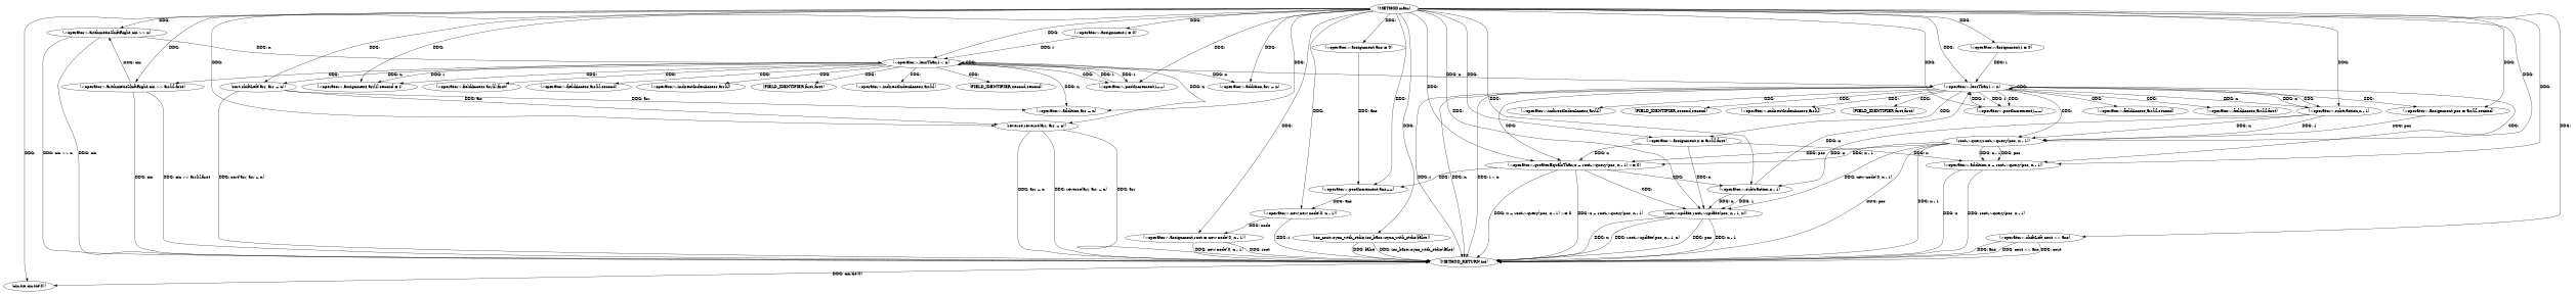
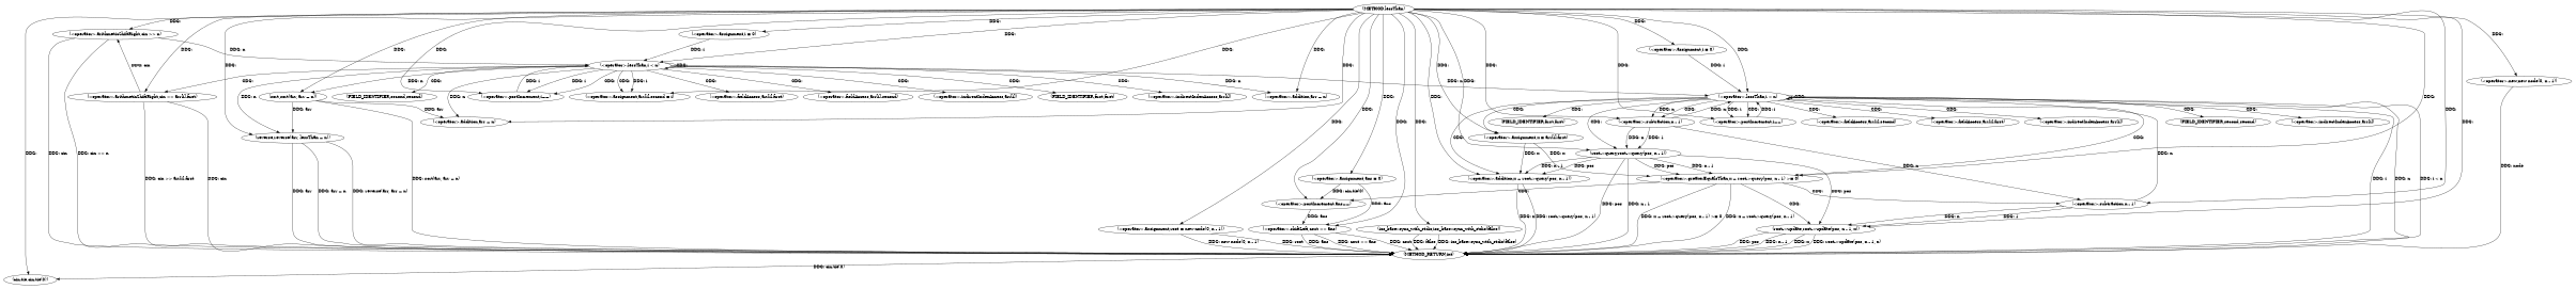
  digraph {
    fontname="DejaVu Serif"
    node [fontname="DejaVu Serif"]
    edge [fontname="DejaVu Serif"]
-   n1 [label="(METHOD,main)"]
-   n2 [label="(ios_cout::sync_with_stdio,ios_base::sync_with_stdio(false))"]
+   n1 [label="(METHOD,lessThan)"]
+   n2 [label="(ios_base::sync_with_stdio,ios_base::sync_with_stdio(false))"]
    n3 [label="(cin.tie,cin.tie(0))"]
    n4 [label="(<operator>.arithmeticShiftRight,cin >> n)"]
-   n5 [label="(sort,shiftLeft(arr, arr + n))"]
-   n6 [label="(reverse,reverse(arr, arr + n))"]
+   n5 [label="(sort,sort(arr, arr + n))"]
+   n6 [label="(reverse,reverse(arr, lessThan + n))"]
    n7 [label="(<operator>.assignment,ans = 0)"]
    n8 [label="(<operator>.assignment,root = new node(0, n - 1))"]
    n9 [label="(<operator>.shiftLeft,cout << ans)"]
    n10 [label="(<operator>.assignment,i = 0)"]
    n11 [label="(<operator>.lessThan,i < n)"]
    n12 [label="(<operator>.postIncrement,i++)"]
    n13 [label="(<operator>.assignment,i = 0)"]
    n14 [label="(<operator>.lessThan,i < n)"]
    n15 [label="(<operator>.postIncrement,i++)"]
    n16 [label="(<operator>.arithmeticShiftRight,cin >> arr[i].first)"]
    n17 [label="(<operator>.assignment,arr[i].second = i)"]
    n18 [label="(<operator>.addition,arr + n)"]
    n19 [label="(<operator>.addition,arr + n)"]
    n20 [label="(<operator>.new,new node(0, n - 1))"]
-   n21 [label="(<operator>.assignment,pos = arr[i].second)"]
    n22 [label="(<operator>.assignment,x = arr[i].first)"]
    n23 [label="(<operator>.greaterEqualsThan,x + root->query(pos, n - 1) >= 0)"]
    n24 [label="(<operator>.postIncrement,ans++)"]
    n25 [label="(root->update,root->update(pos, n - 1, x))"]
    n26 [label="(<operator>.addition,x + root->query(pos, n - 1))"]
    n27 [label="(root->query,root->query(pos, n - 1))"]
    n28 [label="(<operator>.subtraction,n - 1)"]
    n29 [label="(<operator>.subtraction,n - 1)"]
    n30 [label="(METHOD_RETURN,int)"]
    n31 [label="(<operator>.fieldAccess,arr[i].first)"]
    n32 [label="(<operator>.fieldAccess,arr[i].second)"]
    n33 [label="(<operator>.indirectIndexAccess,arr[i])"]
    n34 [label="(FIELD_IDENTIFIER,first,first)"]
    n35 [label="(<operator>.indirectIndexAccess,arr[i])"]
    n36 [label="(FIELD_IDENTIFIER,second,second)"]
    n37 [label="(<operator>.fieldAccess,arr[i].second)"]
    n38 [label="(<operator>.fieldAccess,arr[i].first)"]
    n39 [label="(<operator>.indirectIndexAccess,arr[i])"]
    n40 [label="(FIELD_IDENTIFIER,second,second)"]
    n41 [label="(<operator>.indirectIndexAccess,arr[i])"]
    n42 [label="(FIELD_IDENTIFIER,first,first)"]
    n1 -> n2 [label="DDG: "]
    n1 -> n3 [label="DDG: "]
    n1 -> n4 [label="DDG: "]
    n1 -> n5 [label="DDG: "]
    n1 -> n6 [label="DDG: "]
    n1 -> n7 [label="DDG: "]
    n1 -> n8 [label="DDG: "]
    n1 -> n9 [label="DDG: "]
    n1 -> n10 [label="DDG: "]
    n1 -> n11 [label="DDG: "]
    n1 -> n12 [label="DDG: "]
    n1 -> n13 [label="DDG: "]
    n1 -> n14 [label="DDG: "]
    n1 -> n15 [label="DDG: "]
    n1 -> n16 [label="DDG: "]
    n1 -> n17 [label="DDG: "]
    n1 -> n18 [label="DDG: "]
    n1 -> n19 [label="DDG: "]
    n1 -> n20 [label="DDG: "]
-   n1 -> n21 [label="DDG: "]
    n1 -> n22 [label="DDG: "]
    n1 -> n23 [label="DDG: "]
    n1 -> n24 [label="DDG: "]
    n1 -> n25 [label="DDG: "]
    n1 -> n26 [label="DDG: "]
    n1 -> n27 [label="DDG: "]
    n1 -> n28 [label="DDG: "]
    n1 -> n29 [label="DDG: "]
    n2 -> n30 [label="DDG: ios_base::sync_with_stdio(false)"]
    n2 -> n30 [label="DDG: false"]
    n4 -> n11 [label="DDG: n"]
    n4 -> n30 [label="DDG: cin"]
    n4 -> n30 [label="DDG: cin >> n"]
    n5 -> n6 [label="DDG: arr"]
    n5 -> n19 [label="DDG: arr"]
    n5 -> n30 [label="DDG: sort(arr, arr + n)"]
    n6 -> n30 [label="DDG: arr"]
    n6 -> n30 [label="DDG: arr + n"]
    n6 -> n30 [label="DDG: reverse(arr, arr + n)"]
-   n7 -> n24 [label="DDG: ans"]
+   n7 -> n9 [label="DDG: ans"]
+   n7 -> n24 [label="DDG: cin.tie(0)"]
    n8 -> n30 [label="DDG: new node(0, n - 1)"]
    n8 -> n30 [label="DDG: root"]
    n9 -> n30 [label="DDG: ans"]
    n9 -> n30 [label="DDG: cout << ans"]
    n9 -> n30 [label="DDG: cout"]
    n10 -> n11 [label="DDG: i"]
    n11 -> n5 [label="DDG: n"]
    n11 -> n6 [label="DDG: n"]
    n11 -> n11 [label="CDG: "]
    n11 -> n12 [label="DDG: i"]
    n11 -> n12 [label="CDG: "]
    n11 -> n14 [label="DDG: n"]
    n11 -> n16 [label="CDG: "]
    n11 -> n17 [label="DDG: i"]
    n11 -> n17 [label="CDG: "]
    n11 -> n18 [label="DDG: n"]
    n11 -> n19 [label="DDG: n"]
    n11 -> n31 [label="CDG: "]
    n11 -> n32 [label="CDG: "]
    n11 -> n33 [label="CDG: "]
    n11 -> n34 [label="CDG: "]
    n11 -> n35 [label="CDG: "]
    n11 -> n36 [label="CDG: "]
    n12 -> n11 [label="DDG: i"]
    n13 -> n14 [label="DDG: i"]
    n14 -> n14 [label="CDG: "]
    n14 -> n15 [label="DDG: i"]
    n14 -> n15 [label="CDG: "]
-   n14 -> n21 [label="CDG: "]
    n14 -> n22 [label="CDG: "]
    n14 -> n23 [label="CDG: "]
    n14 -> n26 [label="CDG: "]
    n14 -> n27 [label="CDG: "]
    n14 -> n29 [label="DDG: n"]
    n14 -> n29 [label="CDG: "]
    n14 -> n30 [label="DDG: i"]
    n14 -> n30 [label="DDG: n"]
    n14 -> n30 [label="DDG: i < n"]
    n14 -> n37 [label="CDG: "]
    n14 -> n38 [label="CDG: "]
    n14 -> n39 [label="CDG: "]
    n14 -> n40 [label="CDG: "]
    n14 -> n41 [label="CDG: "]
    n14 -> n42 [label="CDG: "]
    n15 -> n14 [label="DDG: i"]
    n16 -> n4 [label="DDG: cin"]
    n16 -> n30 [label="DDG: cin"]
    n16 -> n30 [label="DDG: cin >> arr[i].first"]
-   n20 -> n8 [label="DDG: node"]
-   n20 -> n30 [label="DDG: i"]
-   n21 -> n27 [label="DDG: pos"]
+   n20 -> n30 [label="DDG: node"]
    n22 -> n23 [label="DDG: x"]
-   n22 -> n25 [label="DDG: x"]
    n22 -> n26 [label="DDG: x"]
    n23 -> n24 [label="CDG: "]
    n23 -> n25 [label="CDG: "]
    n23 -> n28 [label="CDG: "]
    n23 -> n30 [label="DDG: x + root->query(pos, n - 1)"]
    n23 -> n30 [label="DDG: x + root->query(pos, n - 1) >= 0"]
-   n24 -> n20 [label="DDG: ans"]
+   n24 -> n9 [label="DDG: ans"]
    n25 -> n30 [label="DDG: pos"]
    n25 -> n30 [label="DDG: n - 1"]
    n25 -> n30 [label="DDG: x"]
    n25 -> n30 [label="DDG: root->update(pos, n - 1, x)"]
    n26 -> n30 [label="DDG: x"]
    n26 -> n30 [label="DDG: root->query(pos, n - 1)"]
    n27 -> n23 [label="DDG: n - 1"]
    n27 -> n23 [label="DDG: pos"]
-   n27 -> n25 [label="DDG: new node(0, n - 1)"]
+   n27 -> n25 [label="DDG: pos"]
    n27 -> n26 [label="DDG: n - 1"]
    n27 -> n26 [label="DDG: pos"]
    n27 -> n30 [label="DDG: pos"]
    n27 -> n30 [label="DDG: n - 1"]
    n28 -> n14 [label="DDG: n"]
    n28 -> n25 [label="DDG: n"]
    n28 -> n25 [label="DDG: 1"]
    n29 -> n14 [label="DDG: n"]
    n29 -> n27 [label="DDG: n"]
    n29 -> n27 [label="DDG: 1"]
    n29 -> n28 [label="DDG: n"]
    n30 -> n3 [label="DDG: cin.tie(0)"]
  }
